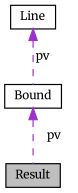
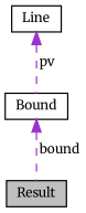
  digraph {
    fontname=Merriweather
    node [color=black fontname=Merriweather fontsize=10 shape=record]
    edge [color=darkorchid3 dir=back fontname=Merriweather fontsize=10 labelfontname=FreeSans labelfontsize=10 style=dashed]
    n1 [fillcolor=grey75 fontcolor=black height=0.2 label=Result style=filled width=0.4]
    n2 [height=0.2 label=Line width=0.4]
    n3 [height=0.2 label=Bound width=0.4]
    n2 -> n3 [label=" pv"]
-   n3 -> n1 [label=" pv"]
+   n3 -> n1 [label=" bound"]
  }
